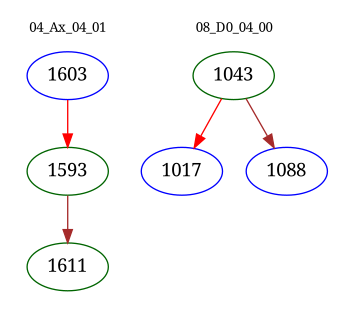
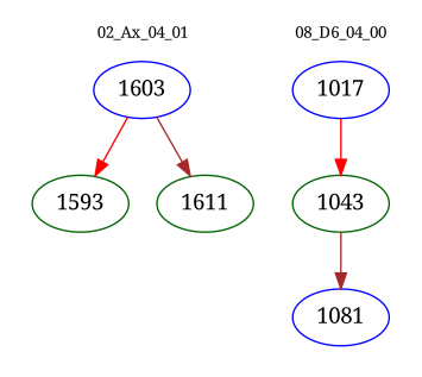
  digraph {
    fontname="Noto Serif"
    node [color=blue fontname="Noto Serif"]
    edge [color=red fontname="Noto Serif"]
    n1 [label=1603]
    n2 [color=darkgreen label=1593]
    n3 [color=darkgreen label=1611]
    n4 [color=darkgreen label=1043]
    n5 [label=1017]
-   n6 [label=1088]
+   n6 [label=1081]
    subgraph cluster_1 {
      color=white
      fontsize=10
-     label="04_Ax_04_01"
+     label="02_Ax_04_01"
      n1
      n2
      n3
    }
    subgraph cluster_2 {
      color=white
      fontsize=10
-     label="08_D0_04_00"
+     label="08_D6_04_00"
      n4
      n5
      n6
    }
    n1 -> n2
-   n2 -> n3 [color=brown]
-   n4 -> n5
+   n1 -> n3 [color=brown]
+   n5 -> n4
    n4 -> n6 [color=brown]
  }
